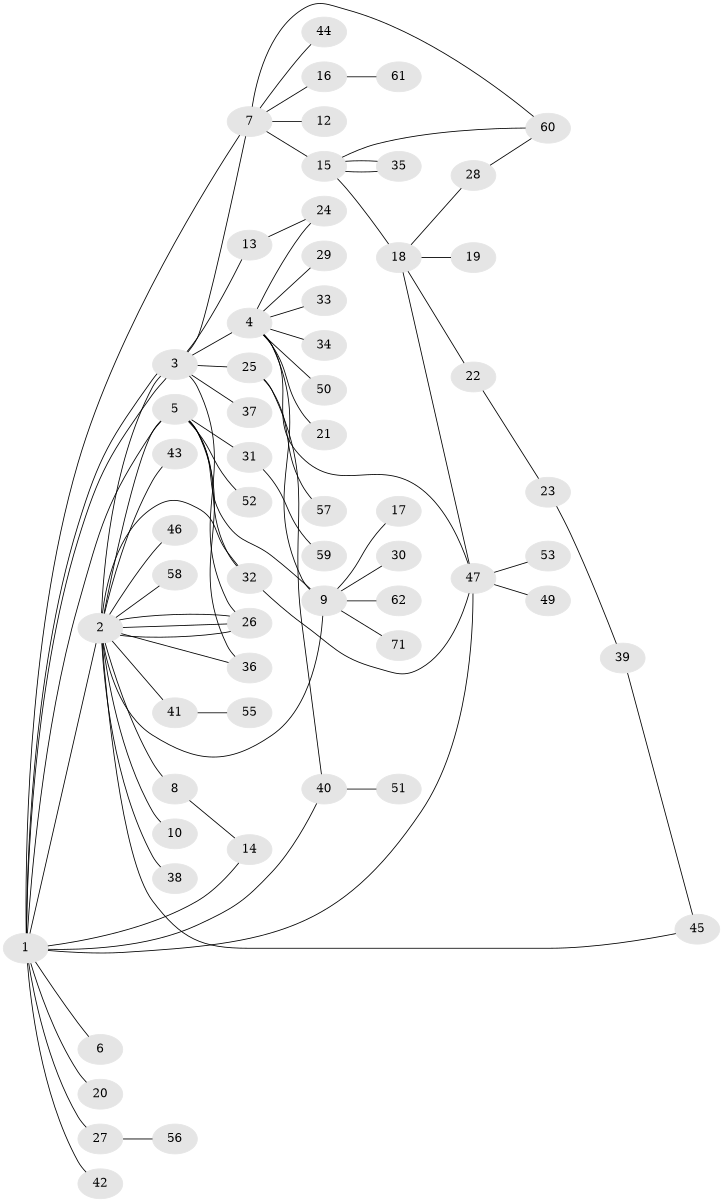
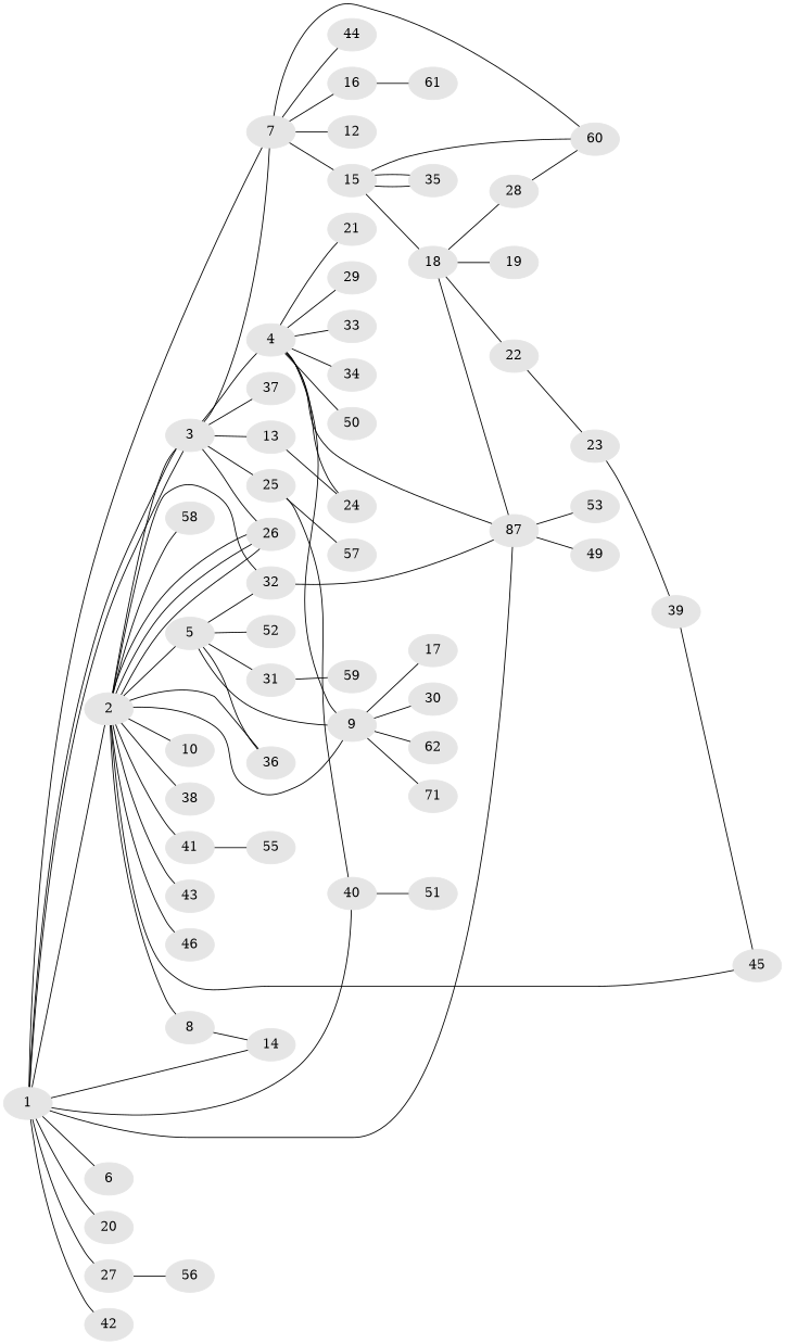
  graph {
    rankdir=LR
    node [color=gray90 style=filled]
    1
    2
    3
    5
    6
    7
    14
    20
    27
    40
    42
-   47
+   47 [label=87]
    8
    9
    10
    26
    32
    36
    38
    41
    43
    45
    46
    58
    4
    13
    25
    37
    31
    52
    12
    15
    16
    44
    60
    56
    51
    49
    53
    n40 [label=71]
    17
    30
    62
    55
    21
    24
    29
    33
    34
    50
    57
    59
    18
    35
    61
    19
    22
    28
    23
    39
    1 -- 2
    1 -- 3
    1 -- 3
-   1 -- 5
    1 -- 6
    1 -- 7
    1 -- 14
    1 -- 20
    1 -- 27
    1 -- 40
    1 -- 42
    1 -- 47
    2 -- 3
    2 -- 5
    2 -- 8
    2 -- 9
    2 -- 10
    2 -- 26
    2 -- 26
    2 -- 26
    2 -- 32
    2 -- 36
    2 -- 38
    2 -- 41
    2 -- 43
    2 -- 45
    2 -- 46
    2 -- 58
    3 -- 7
    3 -- 26
    3 -- 4
    3 -- 13
    3 -- 25
    3 -- 37
    5 -- 9
    5 -- 32
    5 -- 36
    5 -- 31
    5 -- 52
    7 -- 12
    7 -- 15
    7 -- 16
    7 -- 44
    7 -- 60
    27 -- 56
    40 -- 51
    47 -- 49
    47 -- 53
    8 -- 14
    9 -- n40
    9 -- 17
    9 -- 30
    9 -- 62
    32 -- 47
    41 -- 55
    4 -- 47
    4 -- 9
    4 -- 21
    4 -- 24
    4 -- 29
    4 -- 33
    4 -- 34
    4 -- 50
    13 -- 24
    25 -- 40
    25 -- 57
    31 -- 59
    15 -- 60
    15 -- 18
    15 -- 35
    15 -- 35
    16 -- 61
    18 -- 47
    18 -- 19
    18 -- 22
    18 -- 28
    22 -- 23
    28 -- 60
    23 -- 39
    39 -- 45
  }
